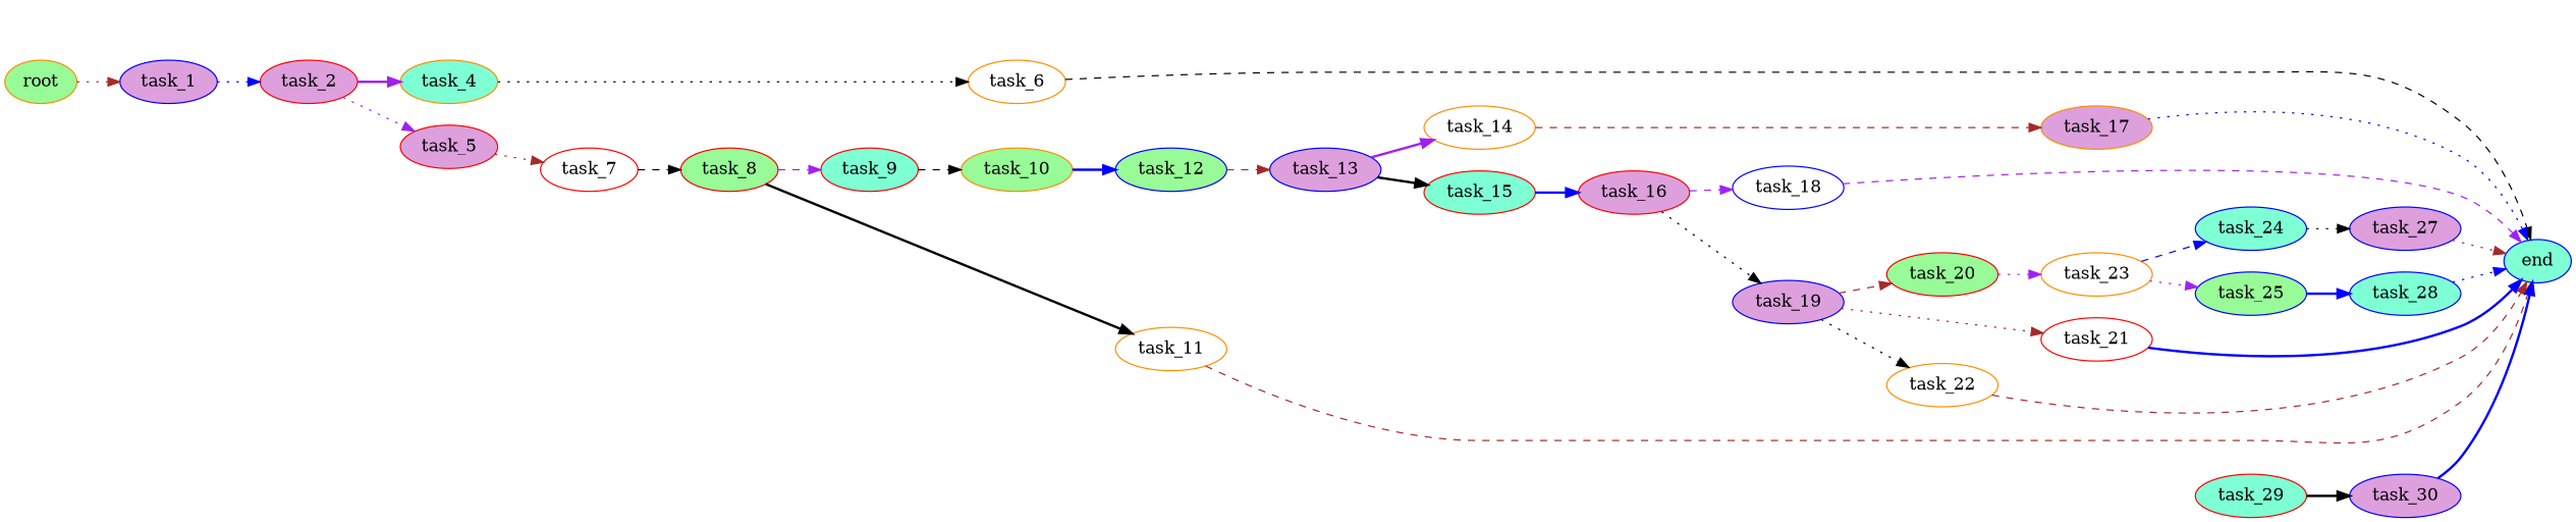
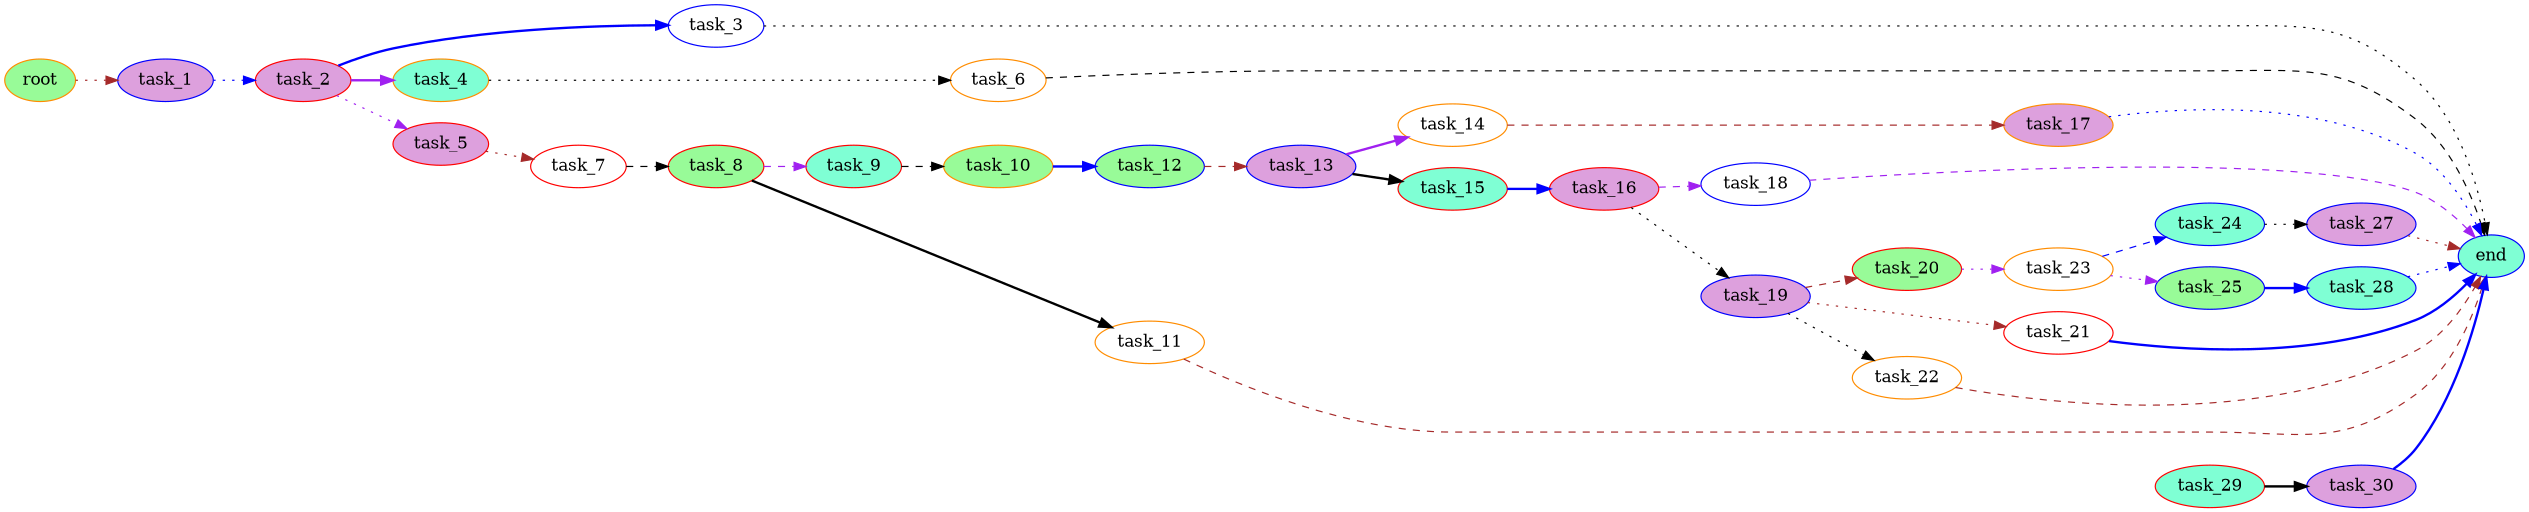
  digraph {
    rankdir=LR
    node [color=blue fillcolor=plum style=filled]
    edge [color=black style=dotted]
    root [color=darkorange fillcolor=palegreen]
    task_1
    task_2 [color=red]
+   task_3 [fillcolor=white]
    task_4 [color=darkorange fillcolor=aquamarine]
    task_5 [color=red]
    end [fillcolor=aquamarine]
    task_6 [color=darkorange fillcolor=white]
    task_7 [color=red fillcolor=white]
    task_8 [color=red fillcolor=palegreen]
    task_9 [color=red fillcolor=aquamarine]
    task_11 [color=darkorange fillcolor=white]
    task_10 [color=darkorange fillcolor=palegreen]
    task_12 [fillcolor=palegreen]
    task_13
    task_14 [color=darkorange fillcolor=white]
    task_15 [color=red fillcolor=aquamarine]
    task_17 [color=darkorange]
    task_16 [color=red]
    task_18 [fillcolor=white]
    task_19
    task_20 [color=red fillcolor=palegreen]
    task_21 [color=red fillcolor=white]
    task_22 [color=darkorange fillcolor=white]
    task_23 [color=darkorange fillcolor=white]
    task_24 [fillcolor=aquamarine]
    task_25 [fillcolor=palegreen]
    task_27
    task_28 [fillcolor=aquamarine]
    task_29 [color=red fillcolor=aquamarine]
    task_30
    root -> task_1 [color=brown]
    task_1 -> task_2 [color=blue]
+   task_2 -> task_3 [color=blue style=bold]
    task_2 -> task_4 [color=purple style=bold]
    task_2 -> task_5 [color=purple]
+   task_3 -> end
    task_4 -> task_6
    task_5 -> task_7 [color=brown]
    task_6 -> end [style=dashed]
    task_7 -> task_8 [style=dashed]
    task_8 -> task_9 [color=purple style=dashed]
    task_8 -> task_11 [style=bold]
    task_9 -> task_10 [style=dashed]
    task_11 -> end [color=brown style=dashed]
    task_10 -> task_12 [color=blue style=bold]
    task_12 -> task_13 [color=brown style=dashed]
    task_13 -> task_14 [color=purple style=bold]
    task_13 -> task_15 [style=bold]
    task_14 -> task_17 [color=brown style=dashed]
    task_15 -> task_16 [color=blue style=bold]
    task_17 -> end [color=blue]
    task_16 -> task_18 [color=purple style=dashed]
    task_16 -> task_19
    task_18 -> end [color=purple style=dashed]
    task_19 -> task_20 [color=brown style=dashed]
    task_19 -> task_21 [color=brown]
    task_19 -> task_22
    task_20 -> task_23 [color=purple]
    task_21 -> end [color=blue style=bold]
    task_22 -> end [color=brown style=dashed]
    task_23 -> task_24 [color=blue style=dashed]
    task_23 -> task_25 [color=purple]
    task_24 -> task_27
    task_25 -> task_28 [color=blue style=bold]
    task_27 -> end [color=brown]
    task_28 -> end [color=blue]
    task_29 -> task_30 [style=bold]
    task_30 -> end [color=blue style=bold]
  }
